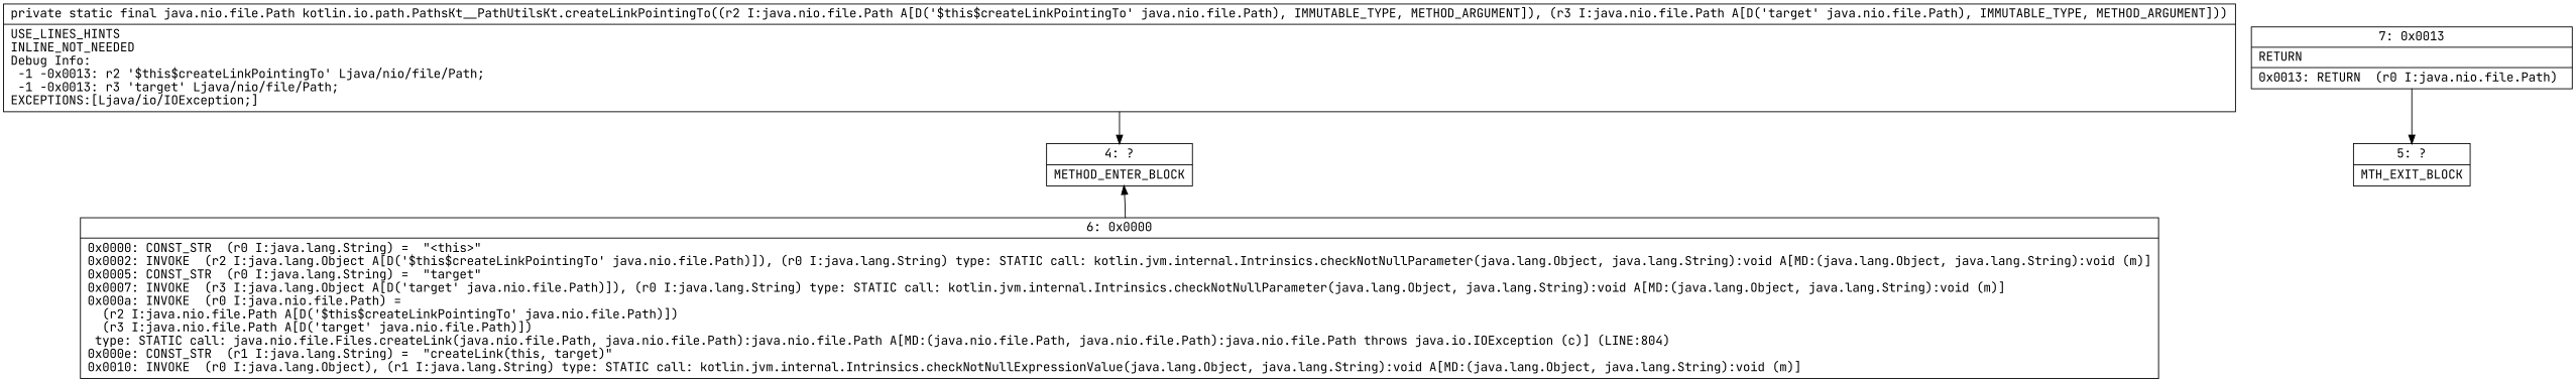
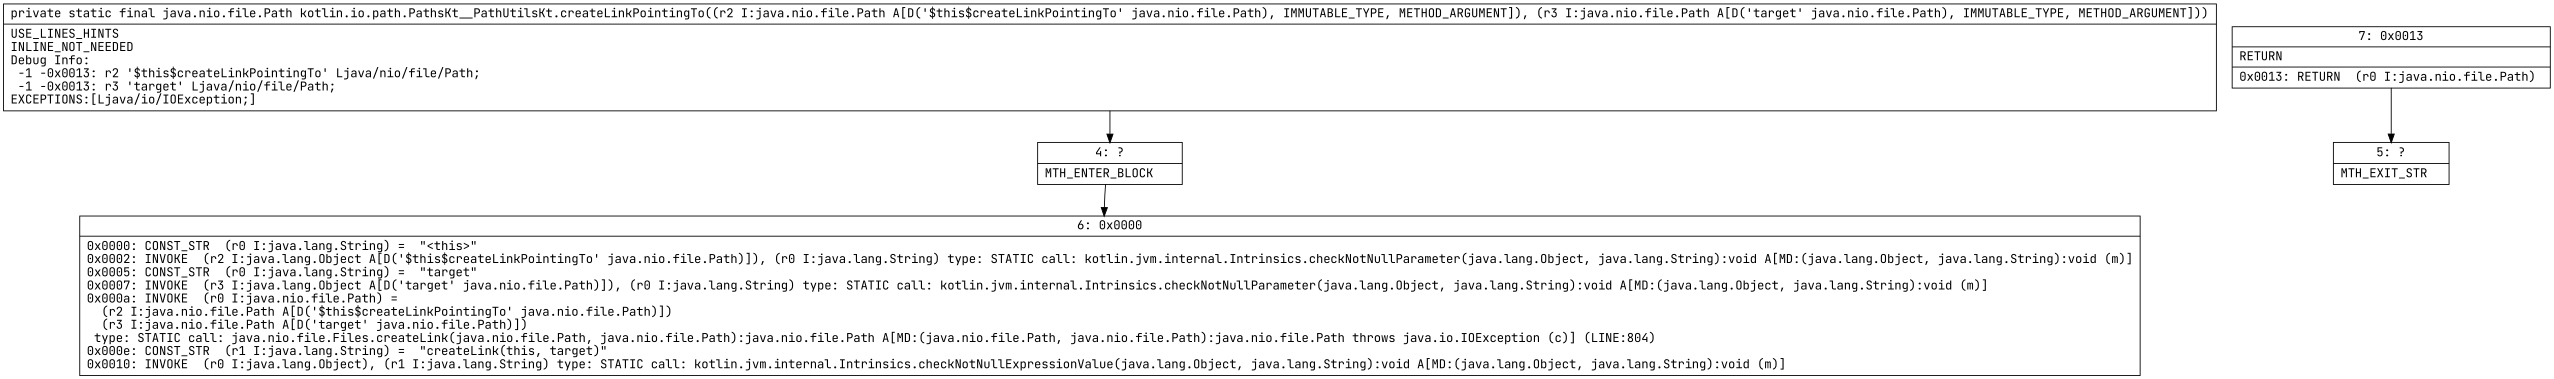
  digraph {
    fontname="JetBrains Mono"
    node [fontname="JetBrains Mono" shape=record]
    edge [fontname="JetBrains Mono"]
-   n1 [label="{4\:\ ?|METHOD_ENTER_BLOCK\l}"]
+   n1 [label="{4\:\ ?|MTH_ENTER_BLOCK\l}"]
    n2 [label="{6\:\ 0x0000|0x0000: CONST_STR  (r0 I:java.lang.String) =  \"\<this\>\" \l0x0002: INVOKE  (r2 I:java.lang.Object A[D('$this$createLinkPointingTo' java.nio.file.Path)]), (r0 I:java.lang.String) type: STATIC call: kotlin.jvm.internal.Intrinsics.checkNotNullParameter(java.lang.Object, java.lang.String):void A[MD:(java.lang.Object, java.lang.String):void (m)]\l0x0005: CONST_STR  (r0 I:java.lang.String) =  \"target\" \l0x0007: INVOKE  (r3 I:java.lang.Object A[D('target' java.nio.file.Path)]), (r0 I:java.lang.String) type: STATIC call: kotlin.jvm.internal.Intrinsics.checkNotNullParameter(java.lang.Object, java.lang.String):void A[MD:(java.lang.Object, java.lang.String):void (m)]\l0x000a: INVOKE  (r0 I:java.nio.file.Path) = \l  (r2 I:java.nio.file.Path A[D('$this$createLinkPointingTo' java.nio.file.Path)])\l  (r3 I:java.nio.file.Path A[D('target' java.nio.file.Path)])\l type: STATIC call: java.nio.file.Files.createLink(java.nio.file.Path, java.nio.file.Path):java.nio.file.Path A[MD:(java.nio.file.Path, java.nio.file.Path):java.nio.file.Path throws java.io.IOException (c)] (LINE:804)\l0x000e: CONST_STR  (r1 I:java.lang.String) =  \"createLink(this, target)\" \l0x0010: INVOKE  (r0 I:java.lang.Object), (r1 I:java.lang.String) type: STATIC call: kotlin.jvm.internal.Intrinsics.checkNotNullExpressionValue(java.lang.Object, java.lang.String):void A[MD:(java.lang.Object, java.lang.String):void (m)]\l}"]
    n3 [label="{7\:\ 0x0013|RETURN\l|0x0013: RETURN  (r0 I:java.nio.file.Path) \l}"]
-   n4 [label="{5\:\ ?|MTH_EXIT_BLOCK\l}"]
+   n4 [label="{5\:\ ?|MTH_EXIT_STR\l}"]
    n5 [label="{private static final java.nio.file.Path kotlin.io.path.PathsKt__PathUtilsKt.createLinkPointingTo((r2 I:java.nio.file.Path A[D('$this$createLinkPointingTo' java.nio.file.Path), IMMUTABLE_TYPE, METHOD_ARGUMENT]), (r3 I:java.nio.file.Path A[D('target' java.nio.file.Path), IMMUTABLE_TYPE, METHOD_ARGUMENT]))  | USE_LINES_HINTS\lINLINE_NOT_NEEDED\lDebug Info:\l  \-1 \-0x0013: r2 '$this$createLinkPointingTo' Ljava\/nio\/file\/Path;\l  \-1 \-0x0013: r3 'target' Ljava\/nio\/file\/Path;\lEXCEPTIONS:[Ljava\/io\/IOException;]\l}"]
-   n2 -> n1
+   n1 -> n2
    n3 -> n4
    n5 -> n1
  }
